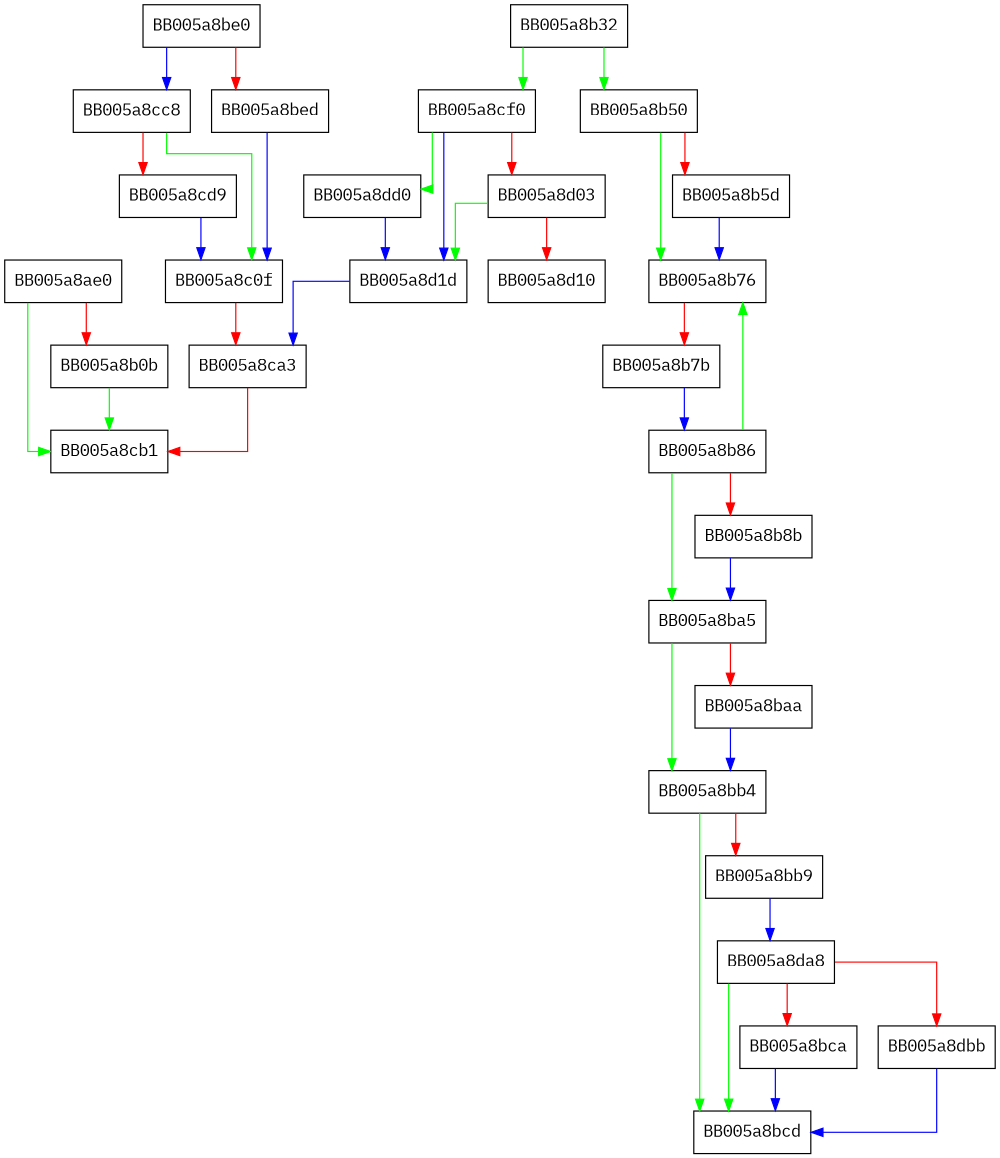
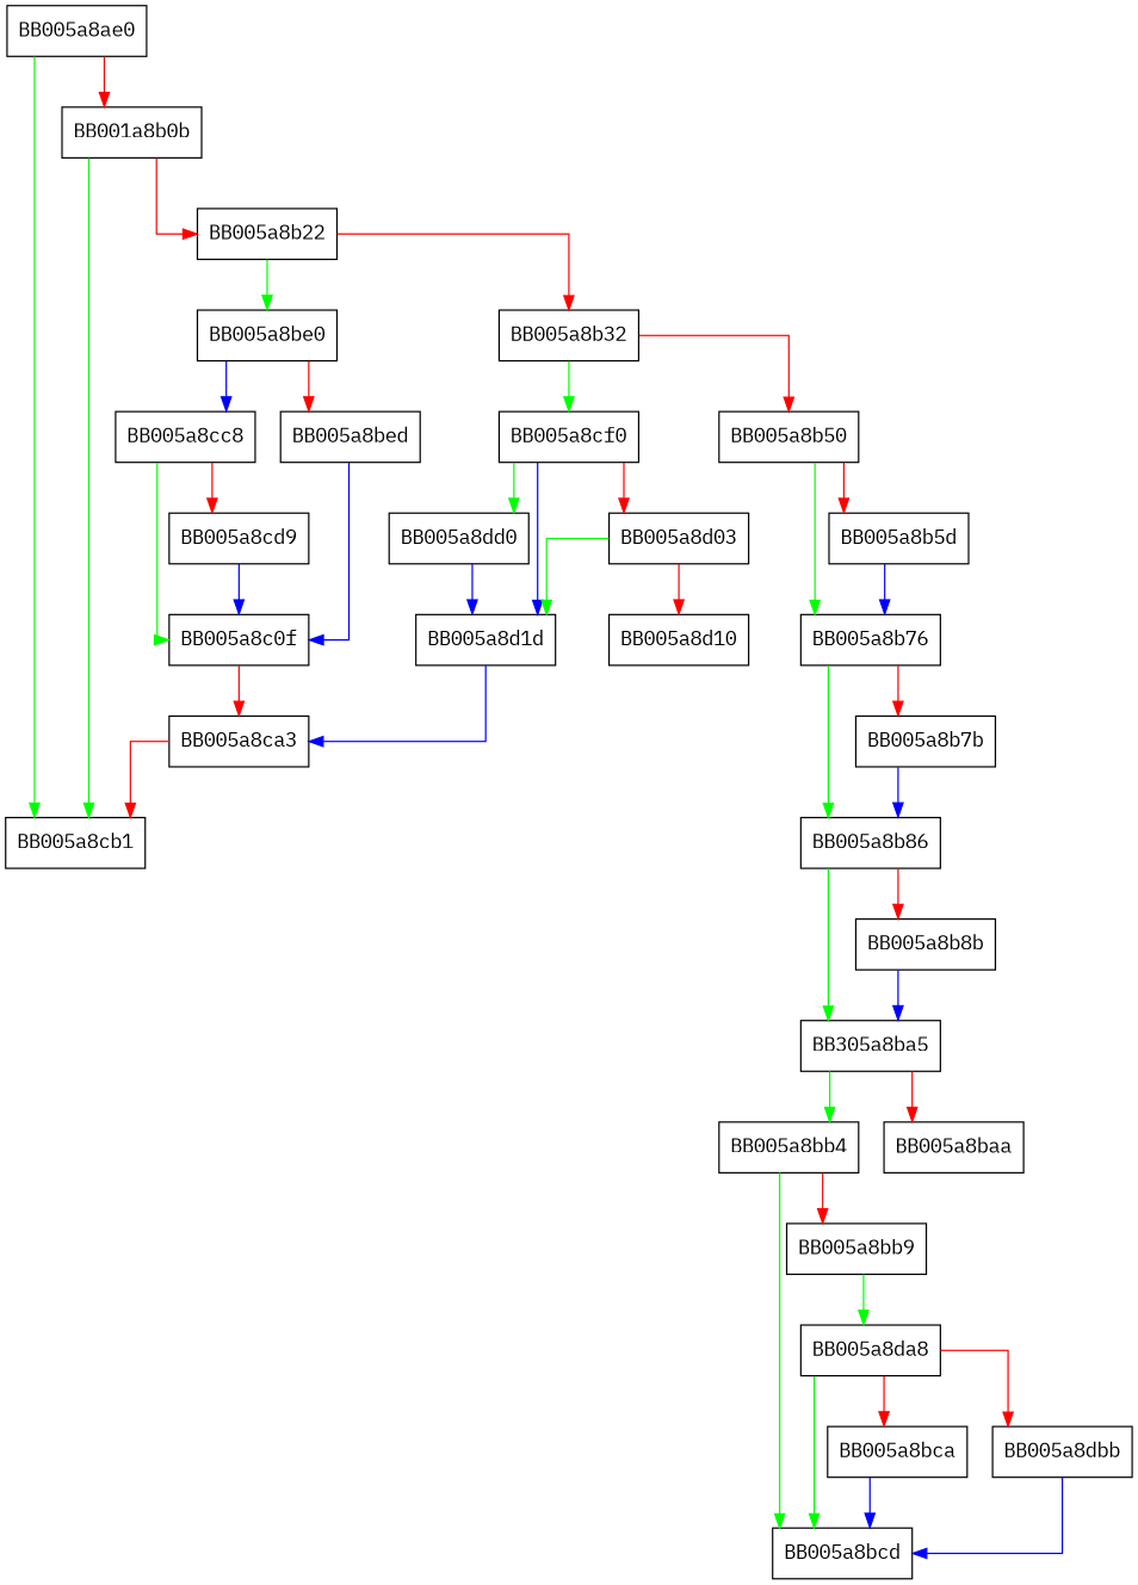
  digraph {
    fontname="IBM Plex Mono"
    splines=ortho
    node [fontname="IBM Plex Mono" shape=box]
    edge [color=red fontname="IBM Plex Mono"]
    BB005a8ae0
    BB005a8cb1
-   BB005a8b0b
+   BB005a8b0b [label=BB001a8b0b]
+   BB005a8b22
    BB005a8be0
    BB005a8b32
    BB005a8cc8
    BB005a8bed
    BB005a8cf0
    BB005a8b50
    BB005a8c0f
    BB005a8cd9
    BB005a8dd0
    BB005a8d03
    BB005a8d1d
    BB005a8b76
    BB005a8b5d
    BB005a8d10
    BB005a8b86
    BB005a8b7b
-   BB005a8ba5
+   BB005a8ba5 [label=BB305a8ba5]
    BB005a8b8b
    BB005a8bb4
    BB005a8baa
    BB005a8bcd
    BB005a8bb9
    BB005a8da8
    BB005a8bca
    BB005a8dbb
    BB005a8ca3
    BB005a8ae0 -> BB005a8cb1 [color=green]
    BB005a8ae0 -> BB005a8b0b
    BB005a8b0b -> BB005a8cb1 [color=green]
+   BB005a8b0b -> BB005a8b22
+   BB005a8b22 -> BB005a8be0 [color=green]
+   BB005a8b22 -> BB005a8b32
    BB005a8be0 -> BB005a8cc8 [color=blue]
    BB005a8be0 -> BB005a8bed
    BB005a8b32 -> BB005a8cf0 [color=green]
-   BB005a8b32 -> BB005a8b50 [color=green]
+   BB005a8b32 -> BB005a8b50
    BB005a8cc8 -> BB005a8c0f [color=green]
    BB005a8cc8 -> BB005a8cd9
    BB005a8bed -> BB005a8c0f [color=blue]
    BB005a8cf0 -> BB005a8dd0 [color=green]
    BB005a8cf0 -> BB005a8d03
    BB005a8cf0 -> BB005a8d1d [color=blue]
    BB005a8b50 -> BB005a8b76 [color=green]
    BB005a8b50 -> BB005a8b5d
    BB005a8c0f -> BB005a8ca3
    BB005a8cd9 -> BB005a8c0f [color=blue]
    BB005a8dd0 -> BB005a8d1d [color=blue]
    BB005a8d03 -> BB005a8d1d [color=green]
    BB005a8d03 -> BB005a8d10
    BB005a8d1d -> BB005a8ca3 [color=blue]
-   BB005a8b86 -> BB005a8b76 [color=green]
+   BB005a8b76 -> BB005a8b86 [color=green]
    BB005a8b76 -> BB005a8b7b
    BB005a8b5d -> BB005a8b76 [color=blue]
    BB005a8b86 -> BB005a8ba5 [color=green]
    BB005a8b86 -> BB005a8b8b
    BB005a8b7b -> BB005a8b86 [color=blue]
    BB005a8ba5 -> BB005a8bb4 [color=green]
    BB005a8ba5 -> BB005a8baa
    BB005a8b8b -> BB005a8ba5 [color=blue]
    BB005a8bb4 -> BB005a8bcd [color=green]
    BB005a8bb4 -> BB005a8bb9
-   BB005a8baa -> BB005a8bb4 [color=blue]
-   BB005a8bb9 -> BB005a8da8 [color=blue]
+   BB005a8bb9 -> BB005a8da8 [color=green]
    BB005a8da8 -> BB005a8bcd [color=green]
    BB005a8da8 -> BB005a8bca
    BB005a8da8 -> BB005a8dbb
    BB005a8bca -> BB005a8bcd [color=blue]
    BB005a8dbb -> BB005a8bcd [color=blue]
    BB005a8ca3 -> BB005a8cb1
  }
